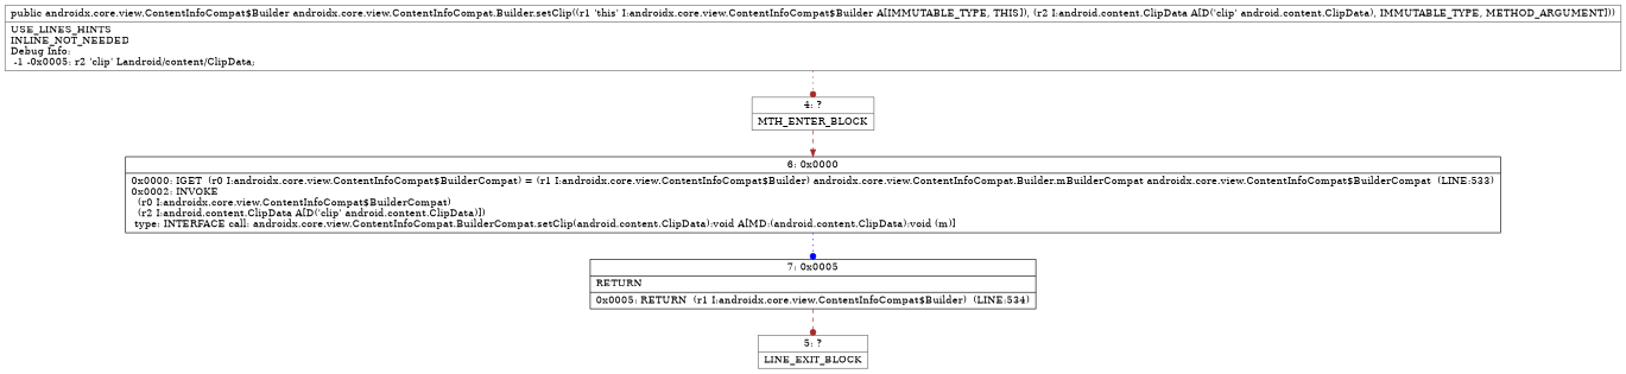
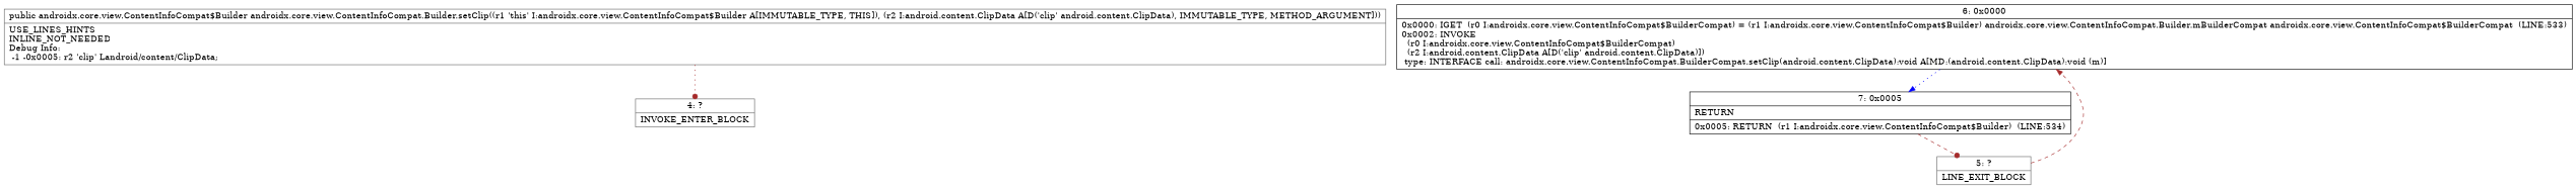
  digraph {
    node [color=gray40 shape=record]
    edge [arrowhead=normal color=brown style=dashed]
-   n1 [label="{4\:\ ?|MTH_ENTER_BLOCK\l}"]
+   n1 [label="{4\:\ ?|INVOKE_ENTER_BLOCK\l}"]
    n2 [color=black label="{6\:\ 0x0000|0x0000: IGET  (r0 I:androidx.core.view.ContentInfoCompat$BuilderCompat) = (r1 I:androidx.core.view.ContentInfoCompat$Builder) androidx.core.view.ContentInfoCompat.Builder.mBuilderCompat androidx.core.view.ContentInfoCompat$BuilderCompat  (LINE:533)\l0x0002: INVOKE  \l  (r0 I:androidx.core.view.ContentInfoCompat$BuilderCompat)\l  (r2 I:android.content.ClipData A[D('clip' android.content.ClipData)])\l type: INTERFACE call: androidx.core.view.ContentInfoCompat.BuilderCompat.setClip(android.content.ClipData):void A[MD:(android.content.ClipData):void (m)]\l}"]
    n3 [color=black label="{7\:\ 0x0005|RETURN\l|0x0005: RETURN  (r1 I:androidx.core.view.ContentInfoCompat$Builder)  (LINE:534)\l}"]
    n4 [label="{5\:\ ?|LINE_EXIT_BLOCK\l}"]
    n5 [label="{public androidx.core.view.ContentInfoCompat$Builder androidx.core.view.ContentInfoCompat.Builder.setClip((r1 'this' I:androidx.core.view.ContentInfoCompat$Builder A[IMMUTABLE_TYPE, THIS]), (r2 I:android.content.ClipData A[D('clip' android.content.ClipData), IMMUTABLE_TYPE, METHOD_ARGUMENT]))  | USE_LINES_HINTS\lINLINE_NOT_NEEDED\lDebug Info:\l  \-1 \-0x0005: r2 'clip' Landroid\/content\/ClipData;\l}"]
-   n1 -> n2
-   n2 -> n3 [arrowhead=dot color=blue style=dotted]
+   n4 -> n2
+   n2 -> n3 [color=blue style=dotted]
    n3 -> n4 [arrowhead=dot]
    n5 -> n1 [arrowhead=dot style=dotted]
  }
